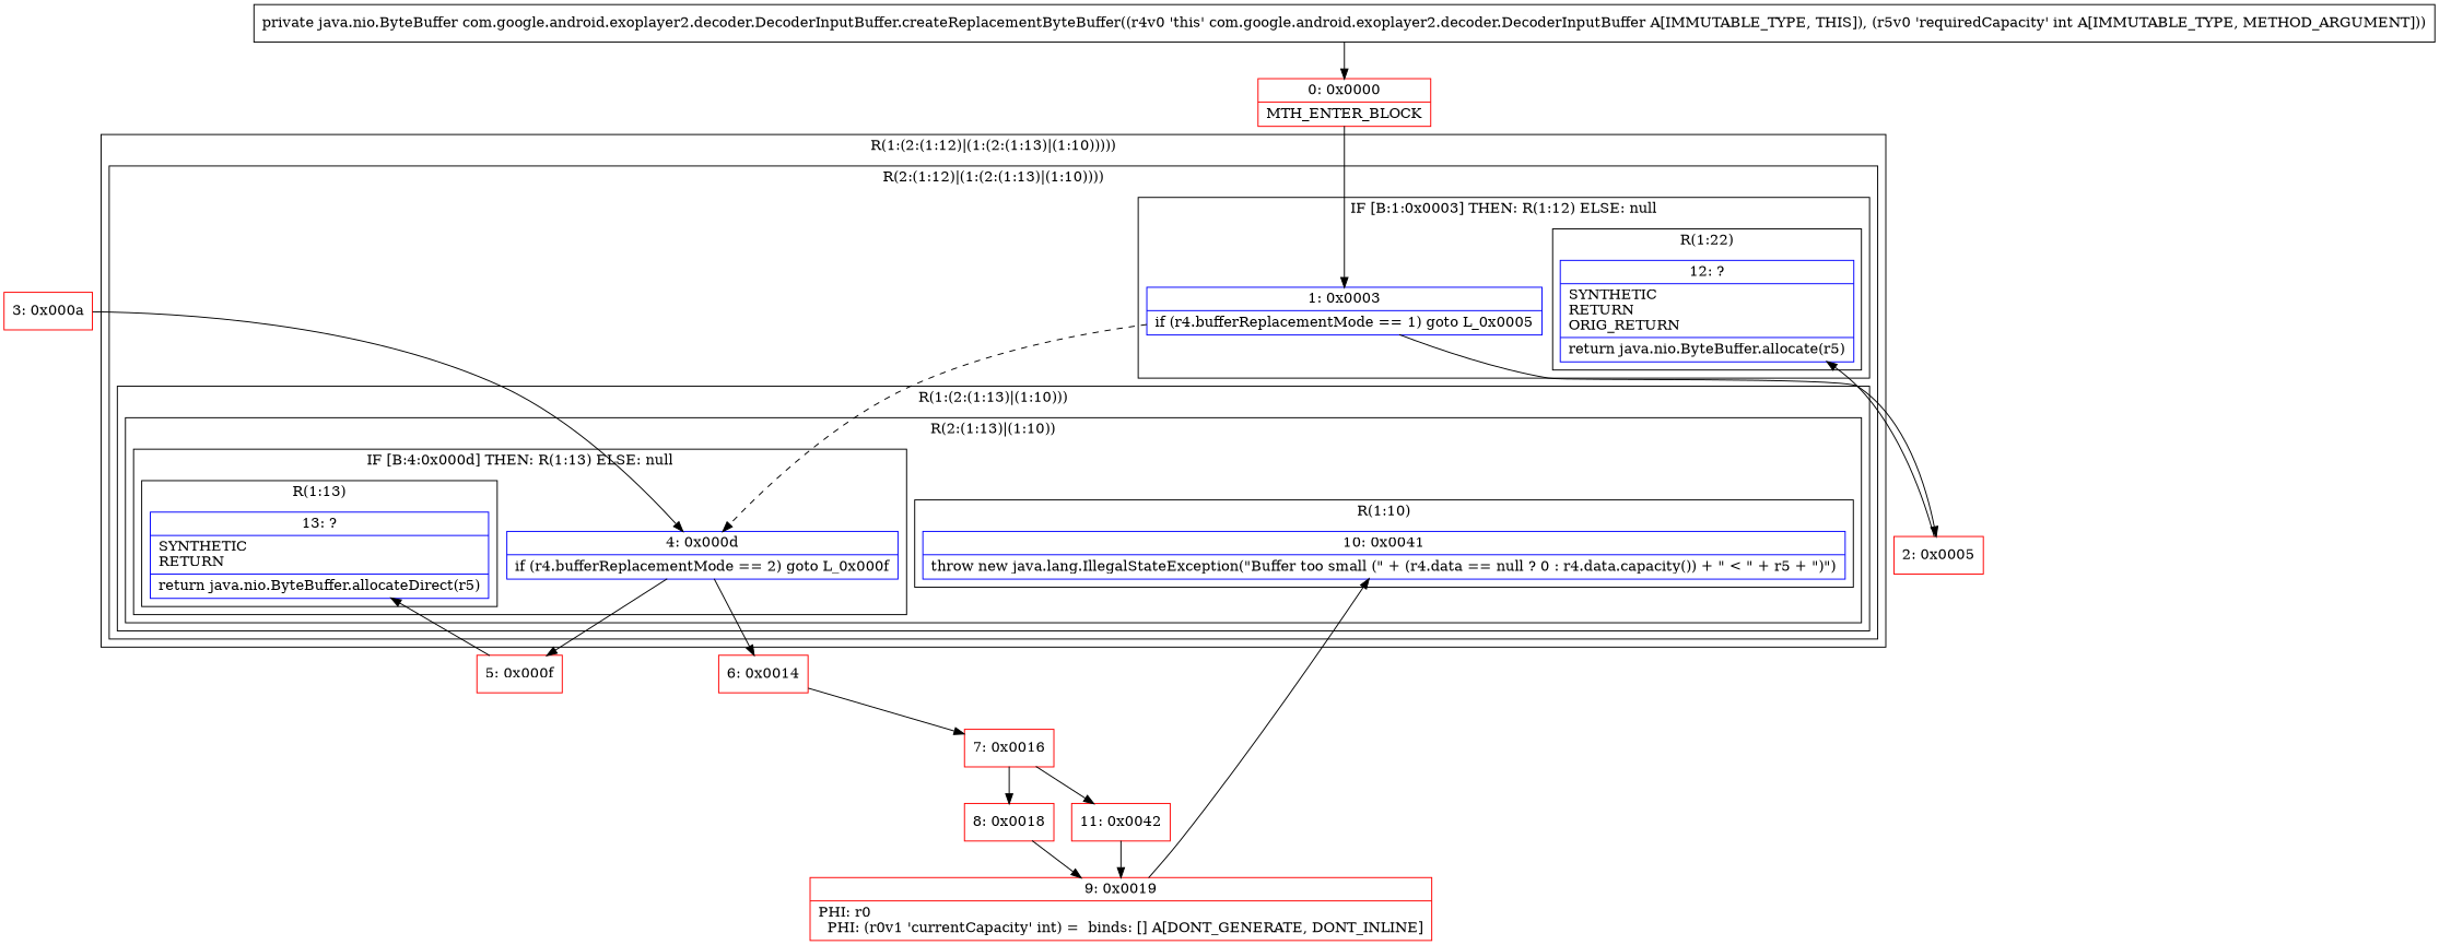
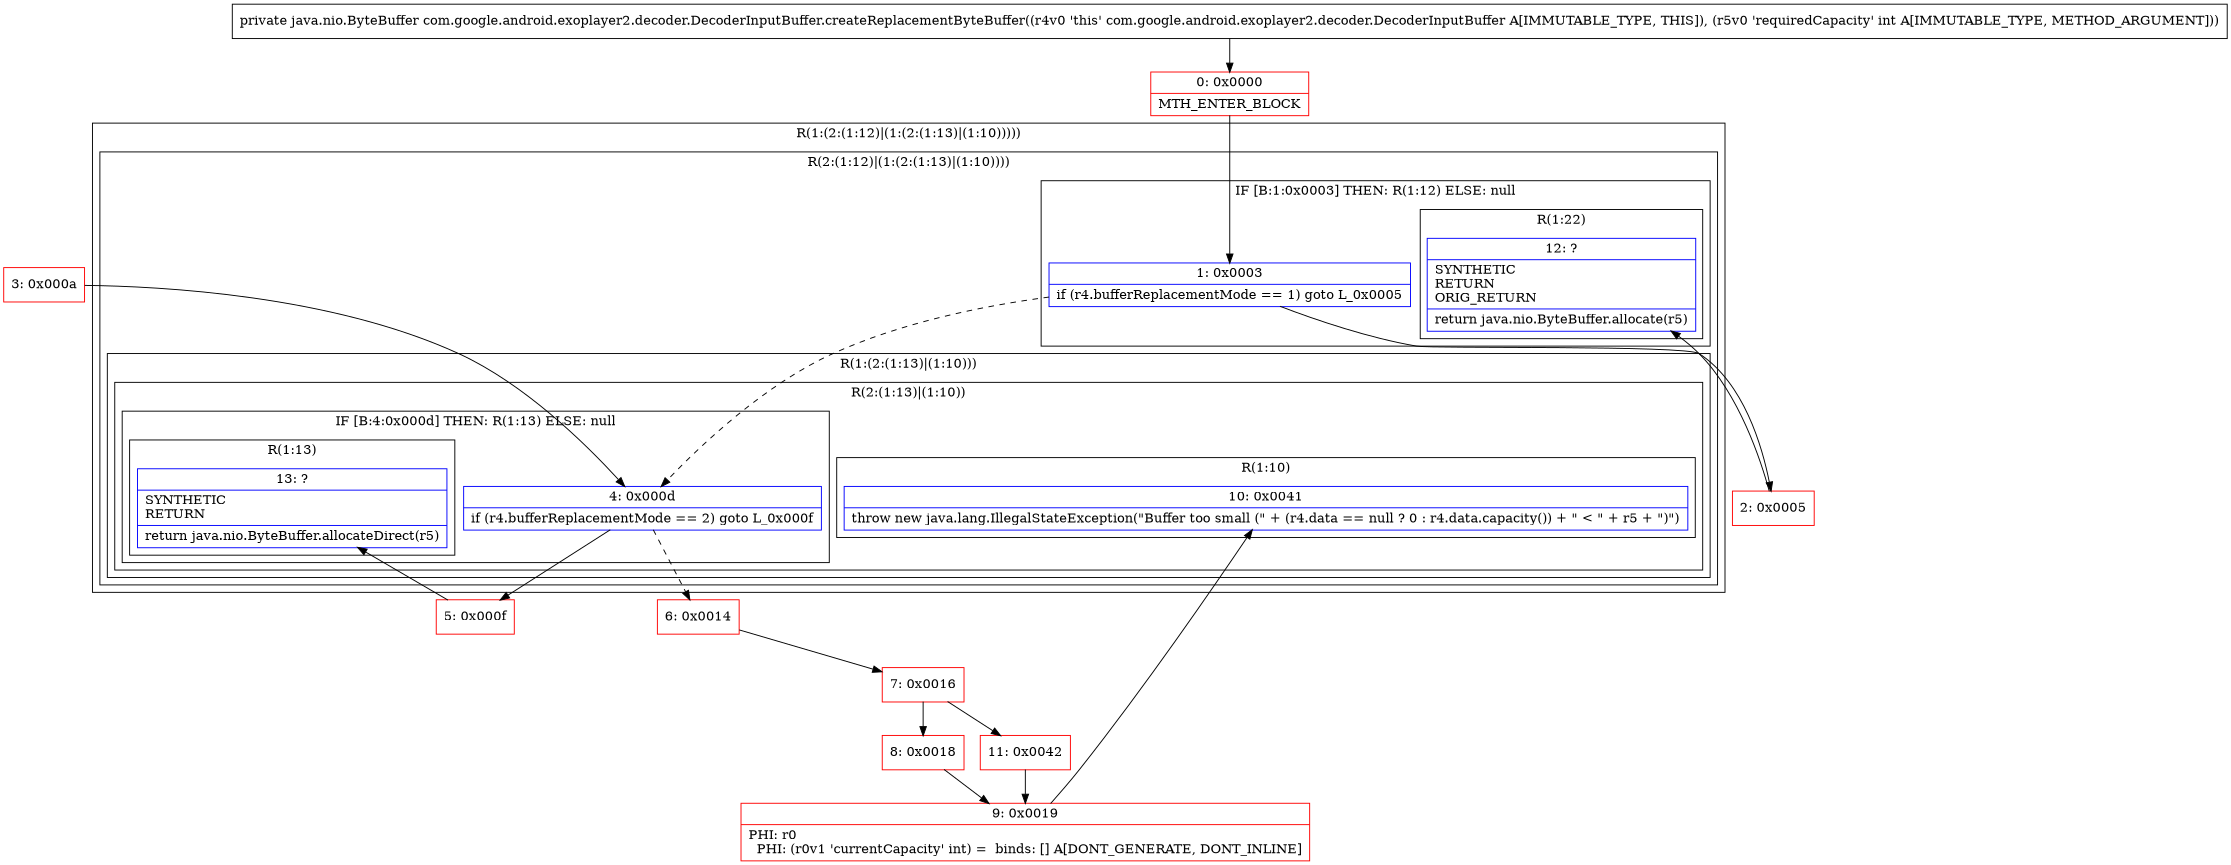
  digraph {
    node [color=red shape=record]
    n1 [color=blue label="{12\:\ ?|SYNTHETIC\lRETURN\lORIG_RETURN\l|return java.nio.ByteBuffer.allocate(r5)\l}"]
    n2 [color=blue label="{1\:\ 0x0003|if (r4.bufferReplacementMode == 1) goto L_0x0005\l}"]
    n3 [color=blue label="{13\:\ ?|SYNTHETIC\lRETURN\l|return java.nio.ByteBuffer.allocateDirect(r5)\l}"]
    n4 [color=blue label="{4\:\ 0x000d|if (r4.bufferReplacementMode == 2) goto L_0x000f\l}"]
    n5 [color=blue label="{10\:\ 0x0041|throw new java.lang.IllegalStateException(\"Buffer too small (\" + (r4.data == null ? 0 : r4.data.capacity()) + \" \< \" + r5 + \")\")\l}"]
    n6 [label="{2\:\ 0x0005}"]
    n7 [label="{5\:\ 0x000f}"]
    n8 [label="{6\:\ 0x0014}"]
    n9 [label="{3\:\ 0x000a}"]
    n10 [label="{7\:\ 0x0016}"]
    n11 [label="{0\:\ 0x0000|MTH_ENTER_BLOCK\l}"]
    n12 [label="{8\:\ 0x0018}"]
    n13 [label="{11\:\ 0x0042}"]
    n14 [label="{9\:\ 0x0019|PHI: r0 \l  PHI: (r0v1 'currentCapacity' int) =  binds: [] A[DONT_GENERATE, DONT_INLINE]\l}"]
    n15 [label="{private java.nio.ByteBuffer com.google.android.exoplayer2.decoder.DecoderInputBuffer.createReplacementByteBuffer((r4v0 'this' com.google.android.exoplayer2.decoder.DecoderInputBuffer A[IMMUTABLE_TYPE, THIS]), (r5v0 'requiredCapacity' int A[IMMUTABLE_TYPE, METHOD_ARGUMENT])) }" color=""]
    subgraph cluster_1 {
      label="R(1:(2:(1:12)|(1:(2:(1:13)|(1:10)))))"
      subgraph cluster_2 {
        label="R(2:(1:12)|(1:(2:(1:13)|(1:10))))"
        subgraph cluster_3 {
          label="IF [B:1:0x0003] THEN: R(1:12) ELSE: null"
          n2
          subgraph cluster_4 {
            label="R(1:22)"
            n1
          }
        }
        subgraph cluster_5 {
          label="R(1:(2:(1:13)|(1:10)))"
          subgraph cluster_6 {
            label="R(2:(1:13)|(1:10))"
            subgraph cluster_7 {
              label="IF [B:4:0x000d] THEN: R(1:13) ELSE: null"
              n4
              subgraph cluster_8 {
                label="R(1:13)"
                n3
              }
            }
            subgraph cluster_9 {
              label="R(1:10)"
              n5
            }
          }
        }
      }
    }
    n2 -> n4 [style=dashed]
    n2 -> n6
    n4 -> n7
-   n4 -> n8 [style=solid]
+   n4 -> n8 [style=dashed]
    n6 -> n1
    n7 -> n3
    n8 -> n10
    n9 -> n4
    n10 -> n12
    n10 -> n13
    n11 -> n2
    n12 -> n14
    n13 -> n14
    n14 -> n5
    n15 -> n11
  }
